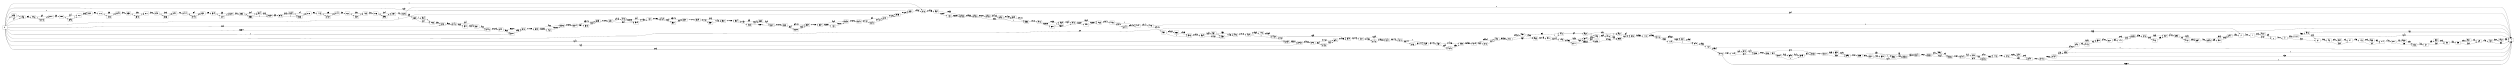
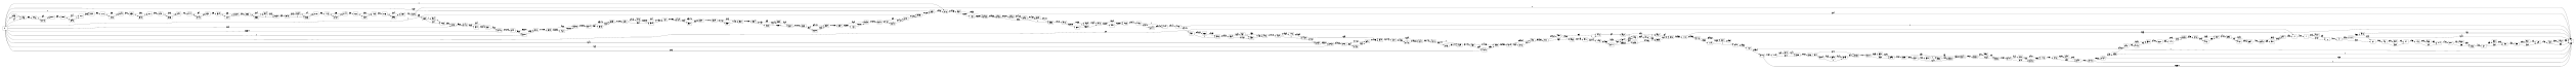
  digraph {
    rankdir=LR
    node [shape=rectangle]
    2
    7
    28
    9221
    47
    81
    7112
    93
    1
    8916
    114
    9244
    115
    174
    9303
    207
    236
    9331
    237
    258
    9351
    308
    329
    9371
    439
    1982
    1983
    1996
    2017
    8273
    2100
    2121
    8293
    2201
    2212
    2249
    8328
    2250
    2271
    8348
    2420
    2441
    8368
    2474
    2501
    5745
    2519
    2602
    5827
    2603
    2624
    5833
    2630
    2648
    2669
    5883
    2702
    2715
    2744
    8460
    2762
    2783
    8480
    2786
    2807
    5905
    2808
    3065
    3086
    5924
    3132
    3146
    3167
    5944
    3196
    3197
    3201
    3218
    3305
    3326
    5964
    3374
    3395
    8515
    3401
    3413
    5979
    3434
    3489
    3510
    8561
    3540
    3561
    8581
    3584
    3605
    8583
    3607
    3608
    3630
    8622
    3637
    3658
    9431
    3673
    3700
    8648
    n108 [label=5733]
    3757
    3776
    3934
    3955
    9451
    3958
    3963
    3979
    3964
    3985
    4018
    4039
    6007
    4042
    4063
    9491
    4123
    4144
    6044
    4162
    4282
    4303
    8668
    4369
    4387
    4390
    4408
    4429
    4450
    8708
    4549
    6059
    4621
    6063
    4642
    6146
    6076
    4678
    4699
    6166
    4837
    4848
    4858
    4879
    4900
    8778
    4914
    4921
    4935
    4942
    4941
    4960
    6193
    4975
    4981
    6211
    6214
    6232
    4978
    5008
    6235
    5112
    5116
    5119
    5137
    5140
    5167
    5176
    5179
    5200
    6272
    5206
    5224
    5265
    5245
    8892
    5272
    5293
    6350
    5305
    5317
    5326
    5320
    5338
    5341
    5365
    5386
    9092
    5404
    5422
    5425
    5443
    5476
    5497
    6410
    5713
    6434
    6453
    6476
    6097
    8758
    6500
    9115
    6611
    6638
    9141
    6746
    6767
    9161
    6803
    6824
    9181
    6893
    6914
    9201
    8253
    0
    2 -> 7 [label=4010]
    7 -> 28 [label=3187]
    7 -> 9221 [label=823]
    28 -> 47 [label=4010]
    9221 -> 28 [label=823]
    47 -> 81 [label=582]
    47 -> 7112 [label=3428]
    81 -> 93 [label=1405]
    7112 -> 1 [label=1840]
    7112 -> 8916 [label=1588]
    93 -> 114 [label=582]
    93 -> 9244 [label=823]
    8916 -> 81 [label=823]
    8916 -> 1 [label=765]
    114 -> 115 [label=1405]
    9244 -> 114 [label=823]
    115 -> 174 [label=582]
    115 -> 9303 [label=823]
    174 -> 207 [label=1405]
    9303 -> 174 [label=823]
    207 -> 236 [label=582]
    207 -> 9331 [label=823]
    236 -> 237 [label=1405]
    9331 -> 236 [label=823]
    237 -> 258 [label=582]
    237 -> 9351 [label=823]
    258 -> 308 [label=1405]
    9351 -> 258 [label=823]
    308 -> 329 [label=582]
    308 -> 9371 [label=823]
    329 -> 439 [label=1405]
    9371 -> 329 [label=823]
    439 -> 1 [label=823]
    439 -> 1982 [label=582]
    1982 -> 1 [label=582]
    1983 -> 1996 [label=325]
    1996 -> 2017 [label=324]
    1996 -> 8273 [label=1]
    2017 -> 2100 [label=325]
    8273 -> 2017 [label=1]
    2100 -> 2121 [label=324]
    2100 -> 8293 [label=1]
    2121 -> 2201 [label=325]
    8293 -> 2121 [label=1]
    2201 -> 2212 [label=326]
    2212 -> 2249 [label=325]
    2212 -> 8328 [label=1]
    2249 -> 2250 [label=326]
    8328 -> 2249 [label=1]
    2250 -> 2271 [label=325]
    2250 -> 8348 [label=1]
    2271 -> 2420 [label=326]
    8348 -> 2271 [label=1]
    2420 -> 2441 [label=325]
    2420 -> 8368 [label=1]
    2441 -> 2474 [label=326]
    8368 -> 2441 [label=1]
    2474 -> 2501 [label=324]
    2474 -> 5745 [label=2]
    2501 -> 2519 [label=326]
    5745 -> 2501 [label=2]
    2519 -> 2602 [label=325]
    2519 -> 5827 [label=1]
    2602 -> 2603 [label=326]
    5827 -> 2602 [label=1]
    2603 -> 2624 [label=324]
    2603 -> 5833 [label=2]
    2624 -> 2630 [label=325]
    5833 -> 2624 [label=1]
    5833 -> 2630 [label=1]
    2630 -> 2648 [label=326]
    2648 -> 2669 [label=325]
    2648 -> 5883 [label=1]
    2669 -> 5883 [label=1]
    2669 -> 2702 [label=324]
    5883 -> 2702 [label=2]
    2702 -> 2715 [label=326]
    2715 -> 2744 [label=325]
    2715 -> 8460 [label=1]
    2744 -> 2762 [label=326]
    8460 -> 2744 [label=1]
    2762 -> 2783 [label=325]
    2762 -> 8480 [label=1]
    2783 -> 2786 [label=326]
    8480 -> 2783 [label=1]
    2786 -> 2807 [label=324]
    2786 -> 5905 [label=2]
    2807 -> 2808 [label=326]
    5905 -> 2807 [label=2]
    2808 -> 1 [label=1]
    2808 -> 3065 [label=325]
    3065 -> 3086 [label=324]
    3065 -> 5924 [label=1]
    3086 -> 3132 [label=325]
    5924 -> 3086 [label=1]
    3132 -> 3146 [label=2988]
    3146 -> 3167 [label=324]
    3146 -> 5944 [label=2664]
    3167 -> 3196 [label=2988]
    5944 -> 3167 [label=2664]
    3196 -> 3197 [label=271805]
    3197 -> 3201 [label=2988]
    3197 -> 3218 [label=268817]
    3201 -> 3218 [label=2989]
    3218 -> 3305 [label=271806]
    3305 -> 3326 [label=2988]
    3305 -> 5964 [label=268818]
    3326 -> 3374 [label=271806]
    5964 -> 3326 [label=268818]
    3374 -> 3395 [label=269142]
    3374 -> 8515 [label=2664]
    3395 -> 3401 [label=271806]
    8515 -> 3395 [label=2664]
    3401 -> 3413 [label=269142]
    3401 -> 5979 [label=2664]
    3413 -> 5979 [label=268818]
-   3434 -> 3413 [label=324]
+   3413 -> 3434 [label=324]
    5979 -> 3434 [label=271482]
    3434 -> 3489 [label=271806]
    3489 -> 3510 [label=269142]
    3489 -> 8561 [label=2664]
    3510 -> 3540 [label=271806]
    8561 -> 3510 [label=2664]
    3540 -> 3561 [label=325]
    3540 -> 8581 [label=271481]
    3561 -> 3584 [label=271806]
    8581 -> 3561 [label=271481]
    3584 -> 3605 [label=325]
    3584 -> 8583 [label=271481]
    3605 -> 3607 [label=2989]
    8583 -> 3605 [label=2664]
    8583 -> 3607 [label=268817]
    3607 -> 3608 [label=271806]
    3608 -> 3630 [label=269142]
    3608 -> 8622 [label=2664]
    3630 -> 3637 [label=271806]
    8622 -> 3630 [label=2664]
    3637 -> 3658 [label=2989]
    3637 -> 9431 [label=268817]
    3658 -> 3673 [label=271806]
    9431 -> 3658 [label=268817]
    3673 -> 3700 [label=325]
    3673 -> 8648 [label=271481]
    3700 -> n108 [label=271806]
    8648 -> 3700 [label=271481]
    n108 -> 3757 [label=271807]
    3757 -> 3776 [label=279464]
    3776 -> 3934 [label=279465]
    3934 -> 3955 [label=10648]
    3934 -> 9451 [label=268817]
    3955 -> 3958 [label=279465]
    9451 -> 3955 [label=268817]
    3958 -> 3963 [label=271807]
    3958 -> 3979 [label=7658]
    3963 -> 1 [label=324]
    3963 -> 3964 [label=271483]
    3979 -> 3985 [label=279140]
    3964 -> 3979 [label=271482]
    3964 -> 3985 [label=1]
    3985 -> 4018 [label=279141]
    4018 -> 4039 [label=10323]
    4018 -> 6007 [label=268818]
    4039 -> 4042 [label=10324]
    6007 -> 4039 [label=1]
    6007 -> 4042 [label=268817]
    4042 -> 4063 [label=10324]
    4042 -> 9491 [label=268817]
    4063 -> 4123 [label=279141]
    9491 -> 4063 [label=268817]
    4123 -> 4144 [label=1]
    4123 -> 6044 [label=279140]
    4144 -> 4162 [label=279141]
    6044 -> 4144 [label=279140]
    4162 -> 1 [label=1]
    4162 -> 4282 [label=279140]
    4282 -> 4303 [label=1]
    4282 -> 8668 [label=279139]
    4303 -> 4369 [label=279140]
    8668 -> 4303 [label=279139]
    4369 -> 4387 [label=7659]
    4369 -> 4390 [label=271481]
    4387 -> 4390 [label=1]
    4387 -> 4408 [label=7658]
    4390 -> 4408 [label=271482]
    4408 -> 4429 [label=279140]
    4429 -> 4450 [label=1]
    4429 -> 8708 [label=279139]
    4450 -> 4549 [label=7659]
    4450 -> 6059 [label=271481]
    8708 -> 4450 [label=279139]
    4549 -> 4621 [label=281745]
    6059 -> 6063 [label=273321]
    4621 -> 4642 [label=7659]
    4621 -> 6146 [label=274086]
    6063 -> 6076 [label=274086]
    4642 -> 4678 [label=281745]
    6146 -> 4642 [label=274086]
    6076 -> 6097 [label=271422]
    6076 -> 8758 [label=2664]
    4678 -> 4699 [label=1]
    4678 -> 6166 [label=281744]
    4699 -> 4837 [label=281745]
    6166 -> 4699 [label=281744]
    4837 -> 4848 [label=7659]
    4837 -> 4858 [label=274086]
    4848 -> 4858 [label=8482]
    4858 -> 4879 [label=282568]
    4879 -> 4900 [label=279904]
    4879 -> 8778 [label=2664]
    4900 -> 4914 [label=282568]
    8778 -> 4900 [label=2664]
    4914 -> 4921 [label=279904]
    4914 -> 4935 [label=2664]
    4921 -> 4935 [label=279081]
    4921 -> 4942 [label=823]
    4935 -> 4941 [label=281745]
    4942 -> 4960 [label=824]
    4941 -> 4942 [label=1]
    4941 -> 6193 [label=281744]
    4960 -> 4975 [label=1]
    4960 -> 4981 [label=823]
    6193 -> 6211 [label=274086]
    6193 -> 6214 [label=7658]
    4975 -> 4978 [label=7659]
    4981 -> 5008 [label=824]
    6211 -> 6214 [label=4504]
    6211 -> 6232 [label=269582]
    6214 -> 4975 [label=7658]
    6214 -> 6232 [label=4504]
    6232 -> 6235 [label=274086]
    4978 -> 4981 [label=1]
    4978 -> 6235 [label=7658]
    5008 -> 5112 [label=282568]
    6235 -> 5008 [label=281744]
    5112 -> 1 [label=2663]
    5112 -> 5116 [label=279905]
    5116 -> 5119 [label=10323]
    5116 -> 5137 [label=269582]
    5119 -> 5137 [label=10322]
    5119 -> 5140 [label=1]
    5137 -> 5140 [label=279904]
    5140 -> 5167 [label=279905]
    5167 -> 1 [label=1]
    5167 -> 5176 [label=279904]
    5176 -> 1 [label=268817]
    5176 -> 5179 [label=11087]
    5179 -> 5200 [label=9247]
    5179 -> 6272 [label=1840]
    5200 -> 5206 [label=11087]
    6272 -> 5200 [label=1840]
    5206 -> 5224 [label=9247]
    5206 -> 5265 [label=1840]
    5224 -> 5245 [label=1]
    5224 -> 8892 [label=9246]
    5265 -> 5272 [label=11087]
    5245 -> 5265 [label=9247]
    8892 -> 5245 [label=9246]
    5272 -> 5293 [label=8482]
    5272 -> 6350 [label=2605]
    5293 -> 5305 [label=11087]
    6350 -> 5293 [label=2605]
    5305 -> 5317 [label=2606]
    5305 -> 5326 [label=8481]
    5317 -> 5320 [label=766]
    5317 -> 5338 [label=1840]
    5326 -> 5338 [label=8482]
    5320 -> 5326 [label=1]
    5320 -> 5341 [label=765]
    5338 -> 5341 [label=10322]
    5341 -> 5365 [label=11087]
    5365 -> 5386 [label=10264]
    5365 -> 9092 [label=823]
    5386 -> 5404 [label=11087]
    9092 -> 5386 [label=823]
    5404 -> 5422 [label=9247]
    5404 -> 5425 [label=1840]
    5422 -> 5425 [label=766]
    5422 -> 5443 [label=8481]
    5425 -> 5443 [label=2606]
    5443 -> 5476 [label=11087]
    5476 -> 5497 [label=8482]
    5476 -> 6410 [label=2605]
    5497 -> 5713 [label=11087]
    6410 -> 5497 [label=2605]
    5713 -> 1 [label=1]
    5713 -> 6434 [label=11086]
    6434 -> 1 [label=7657]
    6434 -> 6453 [label=3429]
    6453 -> 1 [label=1]
    6453 -> 6476 [label=3428]
    6476 -> 6500 [label=2605]
    6476 -> 9115 [label=823]
    6097 -> 4549 [label=274086]
    8758 -> 6097 [label=2664]
    6500 -> 6611 [label=3428]
    9115 -> 6500 [label=823]
    6611 -> 6638 [label=2605]
    6611 -> 9141 [label=823]
    6638 -> 6746 [label=3428]
    9141 -> 6638 [label=823]
    6746 -> 6767 [label=2605]
    6746 -> 9161 [label=823]
    6767 -> 6803 [label=3428]
    9161 -> 6767 [label=823]
    6803 -> 6824 [label=2605]
    6803 -> 9181 [label=823]
    6824 -> 6893 [label=3428]
    9181 -> 6824 [label=823]
    6893 -> 6914 [label=2605]
    6893 -> 9201 [label=823]
    6914 -> 2 [label=3428]
    9201 -> 6914 [label=823]
    8253 -> 1983 [label=1]
    0 -> 2 [label=582]
    0 -> 1983 [label=324]
    0 -> 2201 [label=1]
    0 -> 3132 [label=2663]
    0 -> 3196 [label=268817]
    0 -> 3201 [label=1]
    0 -> n108 [label=1]
    0 -> 3757 [label=7657]
    0 -> 3776 [label=1]
    0 -> 6059 [label=1840]
    0 -> 6063 [label=765]
    0 -> 4848 [label=823]
    0 -> 8253 [label=1]
  }
